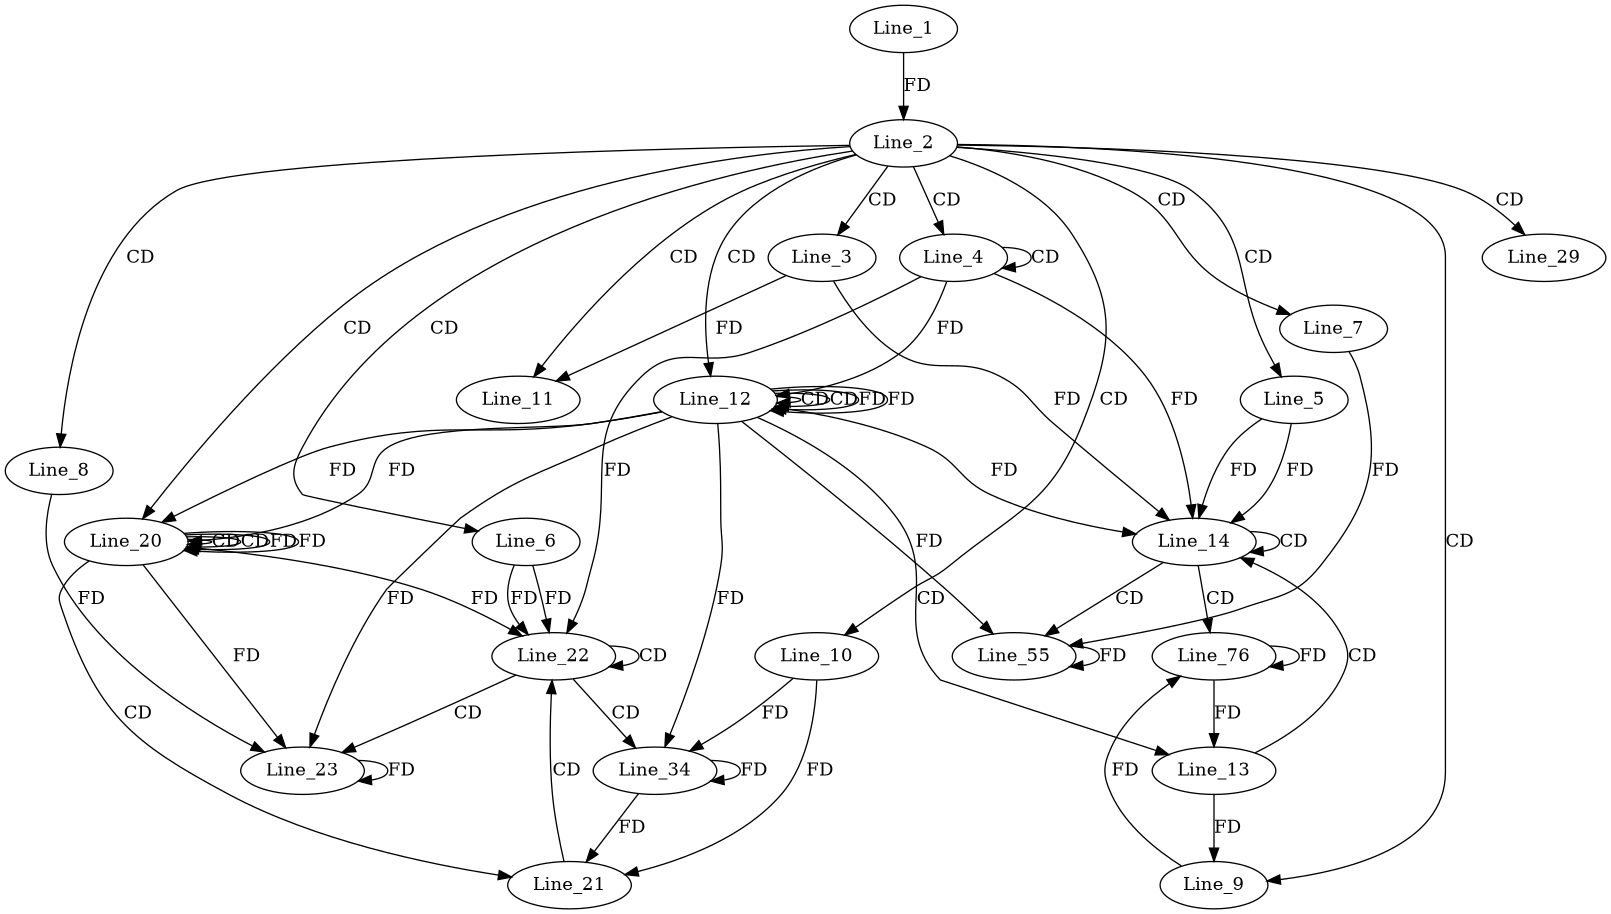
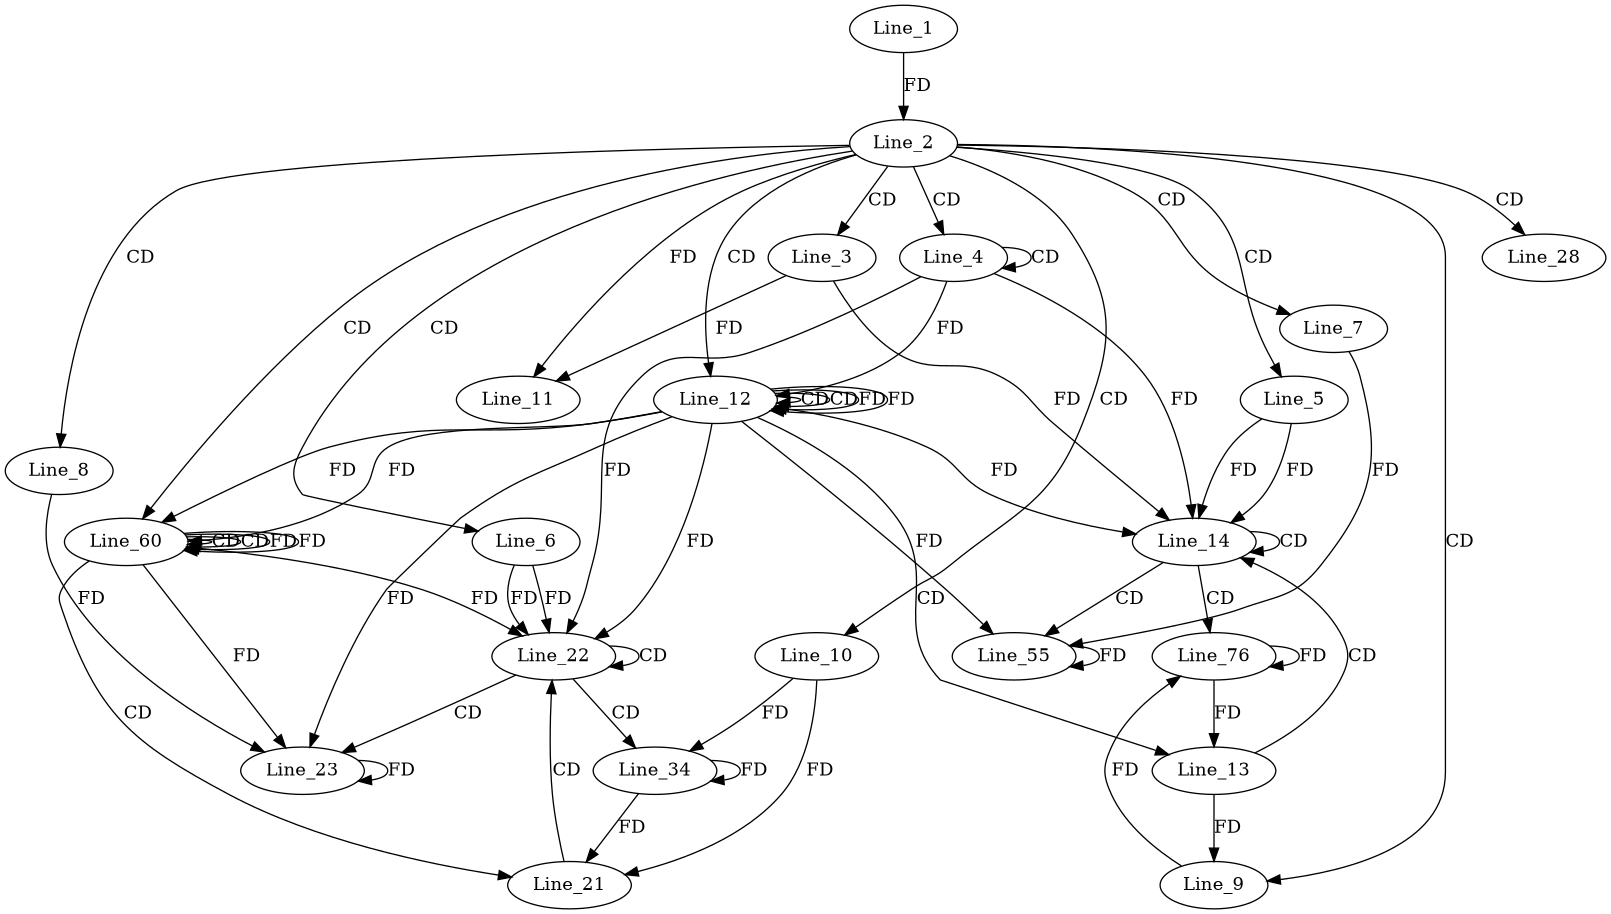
  digraph {
    Line_1
    Line_2
    Line_3
    Line_4
    Line_5
    Line_6
    Line_7
    Line_8
    Line_9
    Line_10
    Line_11
    Line_12
-   Line_20
-   Line_28 [label=Line_29]
+   Line_20 [label=Line_60]
+   Line_28
    Line_14
    Line_22
    n17 [label=Line_55]
    Line_23
    n19 [label=Line_76]
    Line_21
    n21 [label=Line_34]
    Line_13
    Line_1 -> Line_2 [label=FD]
    Line_2 -> Line_3 [label=CD]
    Line_2 -> Line_4 [label=CD]
    Line_2 -> Line_5 [label=CD]
    Line_2 -> Line_6 [label=CD]
    Line_2 -> Line_7 [label=CD]
    Line_2 -> Line_8 [label=CD]
    Line_2 -> Line_9 [label=CD]
    Line_2 -> Line_10 [label=CD]
-   Line_2 -> Line_11 [label=CD]
+   Line_2 -> Line_11 [label=FD]
    Line_2 -> Line_12 [label=CD]
    Line_2 -> Line_20 [label=CD]
    Line_2 -> Line_28 [label=CD]
    Line_3 -> Line_11 [label=FD]
    Line_3 -> Line_14 [label=FD]
    Line_4 -> Line_4 [label=CD]
    Line_4 -> Line_12 [label=FD]
    Line_4 -> Line_14 [label=FD]
    Line_4 -> Line_22 [label=FD]
    Line_5 -> Line_14 [label=FD]
    Line_5 -> Line_14 [label=FD]
    Line_6 -> Line_22 [label=FD]
    Line_6 -> Line_22 [label=FD]
    Line_7 -> n17 [label=FD]
    Line_8 -> Line_23 [label=FD]
    Line_9 -> n19 [label=FD]
    Line_10 -> Line_21 [label=FD]
    Line_10 -> n21 [label=FD]
    Line_12 -> Line_12 [label=CD]
    Line_12 -> Line_12 [label=CD]
    Line_12 -> Line_12 [label=FD]
    Line_12 -> Line_12 [label=FD]
    Line_12 -> Line_20 [label=FD]
    Line_12 -> Line_20 [label=FD]
    Line_12 -> Line_14 [label=FD]
-   Line_12 -> n21 [label=FD]
+   Line_12 -> Line_22 [label=FD]
    Line_12 -> n17 [label=FD]
    Line_12 -> Line_23 [label=FD]
    Line_12 -> Line_13 [label=CD]
    Line_20 -> Line_20 [label=CD]
    Line_20 -> Line_20 [label=CD]
    Line_20 -> Line_20 [label=FD]
    Line_20 -> Line_20 [label=FD]
    Line_20 -> Line_22 [label=FD]
    Line_20 -> Line_23 [label=FD]
    Line_20 -> Line_21 [label=CD]
    Line_14 -> Line_14 [label=CD]
    Line_14 -> n17 [label=CD]
    Line_14 -> n19 [label=CD]
    Line_22 -> Line_22 [label=CD]
    Line_22 -> Line_23 [label=CD]
    Line_22 -> n21 [label=CD]
    n17 -> n17 [label=FD]
    Line_23 -> Line_23 [label=FD]
    n19 -> n19 [label=FD]
    n19 -> Line_13 [label=FD]
    Line_21 -> Line_22 [label=CD]
    n21 -> Line_21 [label=FD]
    n21 -> n21 [label=FD]
    Line_13 -> Line_9 [label=FD]
    Line_13 -> Line_14 [label=CD]
  }
